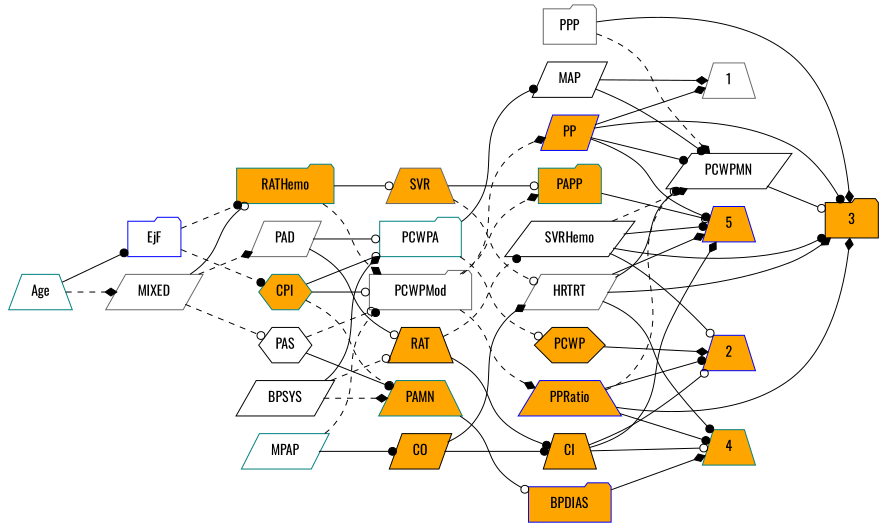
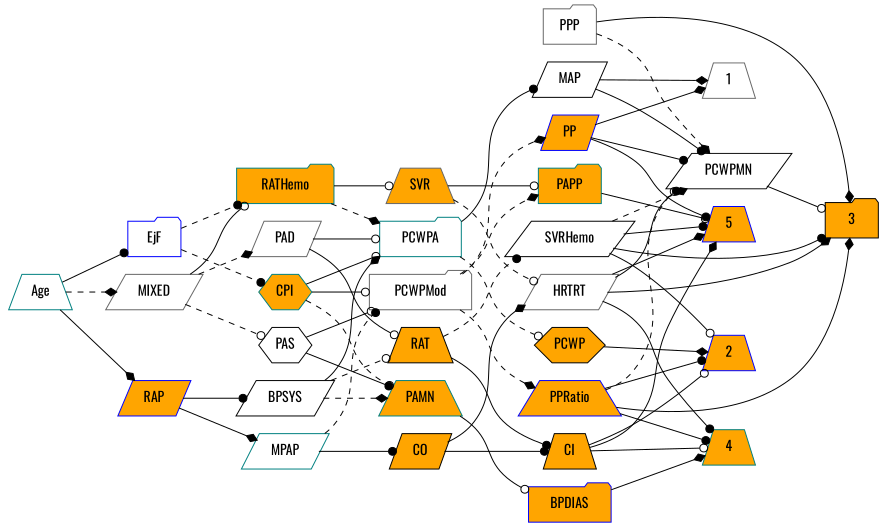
  strict digraph {
    fontname=Oswald
    rankdir=LR
    node [color=black fillcolor=orange fontname=Oswald shape=parallelogram style=filled]
    edge [arrowhead=diamond fontname=Oswald style=solid]
    1 [color=gray40 fillcolor=white height=0.5 shape=trapezium width=0.75]
    2 [color=blue height=0.5 shape=trapezium width=0.75]
    3 [height=0.5 shape=folder width=0.75]
    4 [color=teal height=0.5 shape=trapezium width=0.75]
    5 [color=blue height=0.5 shape=trapezium width=0.75]
    Age [color=teal fillcolor=white height=0.5 shape=trapezium width=0.75]
    EjF [color=blue fillcolor=white height=0.5 shape=folder width=0.75]
+   RAP [color=blue height=0.5 width=0.77632]
    MIXED [color=gray40 fillcolor=white height=0.5 width=1.1193]
    RATHemo [color=teal height=0.5 shape=folder width=1.3721]
    CPI [color=teal height=0.5 shape=hexagon width=0.75]
    MPAP [color=teal fillcolor=white height=0.5 width=0.97491]
    BPSYS [fillcolor=white height=0.5 width=1.0471]
    PAD [color=gray40 fillcolor=white height=0.5 width=0.79437]
    PAS [fillcolor=white height=0.5 shape=hexagon width=0.75]
    PCWPA [color=teal fillcolor=white height=0.5 shape=folder width=1.1555]
    SVR [color=gray40 height=0.5 shape=trapezium width=0.77632]
    PCWPMod [color=gray40 fillcolor=white height=0.5 shape=folder width=1.4443]
    PAMN [color=teal height=0.5 shape=trapezium width=1.011]
    CO [height=0.5 width=0.75]
    RAT [height=0.5 shape=trapezium width=0.75827]
    MAP [fillcolor=white height=0.5 width=0.84854]
    PCWP [height=0.5 shape=hexagon width=0.97491]
    HRTRT [color=gray40 fillcolor=white height=0.5 width=1.1013]
    PAPP [color=teal height=0.5 shape=folder width=0.88464]
    PP [color=blue height=0.5 width=0.75]
    PPRatio [color=blue height=0.5 shape=trapezium width=1.1013]
    BPDIAS [color=blue height=0.5 shape=folder width=1.1735]
    CI [height=0.5 shape=trapezium width=0.75]
    SVRHemo [fillcolor=white height=0.5 width=1.3902]
    PCWPMN [fillcolor=white height=0.5 width=1.3902]
    PPP [color=gray40 fillcolor=white height=0.5 shape=folder width=0.75]
    Age -> EjF [arrowhead=dot]
+   Age -> RAP
    Age -> MIXED [style=dashed]
    EjF -> RATHemo [arrowhead=dot style=dashed]
    EjF -> CPI [arrowhead=dot style=dashed]
+   RAP -> MPAP
+   RAP -> BPSYS [arrowhead=dot]
    MIXED -> RATHemo [arrowhead=odot]
    MIXED -> PAD [style=dashed]
    MIXED -> PAS [arrowhead=odot style=dashed]
-   RATHemo -> PCWPMod [style=dashed]
+   RATHemo -> PCWPA [style=dashed]
    RATHemo -> SVR [arrowhead=odot]
    CPI -> PCWPA [arrowhead=odot]
    CPI -> PCWPMod [arrowhead=odot]
    CPI -> PAMN [arrowhead=odot style=dashed]
    MPAP -> PCWPMod [arrowhead=dot style=dashed]
    MPAP -> CO [arrowhead=dot]
    BPSYS -> PCWPA
    BPSYS -> PAMN [style=dashed]
    BPSYS -> RAT [arrowhead=odot style=dashed]
    PAD -> PCWPA [arrowhead=odot]
    PAD -> RAT [arrowhead=odot]
-   PAS -> PCWPMod [arrowhead=odot style=dashed]
+   PAS -> PCWPMod [arrowhead=odot]
    PAS -> PAMN [arrowhead=dot]
    PCWPA -> MAP [arrowhead=dot]
    PCWPA -> PCWP [arrowhead=odot style=dashed]
    SVR -> HRTRT [arrowhead=odot style=dashed]
    SVR -> PAPP [arrowhead=odot]
    PCWPMod -> PAPP [style=dashed]
    PCWPMod -> PP [style=dashed]
    PCWPMod -> PPRatio [style=dashed]
    PAMN -> BPDIAS [arrowhead=odot]
    CO -> HRTRT
    CO -> CI [arrowhead=dot]
    RAT -> CI [arrowhead=dot]
    RAT -> SVRHemo [arrowhead=dot style=dashed]
    MAP -> 1
    MAP -> PCWPMN [arrowhead=dot]
    PCWP -> 2
    HRTRT -> 3
    HRTRT -> 4 [arrowhead=dot]
    HRTRT -> 5
    HRTRT -> PCWPMN [arrowhead=dot]
    PAPP -> 5 [arrowhead=odot]
    PP -> 1
-   PP -> 3 [arrowhead=dot]
    PP -> 5 [arrowhead=dot]
    PP -> PCWPMN [arrowhead=dot]
    PPRatio -> 2 [arrowhead=dot]
    PPRatio -> 3
    PPRatio -> 4 [arrowhead=dot]
    PPRatio -> PCWPMN [arrowhead=odot style=dashed]
    BPDIAS -> 4
    CI -> 2 [arrowhead=odot]
    CI -> 4 [arrowhead=odot]
    CI -> 5
    SVRHemo -> 2 [arrowhead=odot]
    SVRHemo -> 3 [arrowhead=dot]
    SVRHemo -> 5 [arrowhead=dot]
    SVRHemo -> PCWPMN [style=dashed]
    PCWPMN -> 3 [arrowhead=odot]
    PPP -> 3
    PPP -> PCWPMN [style=dashed]
  }
